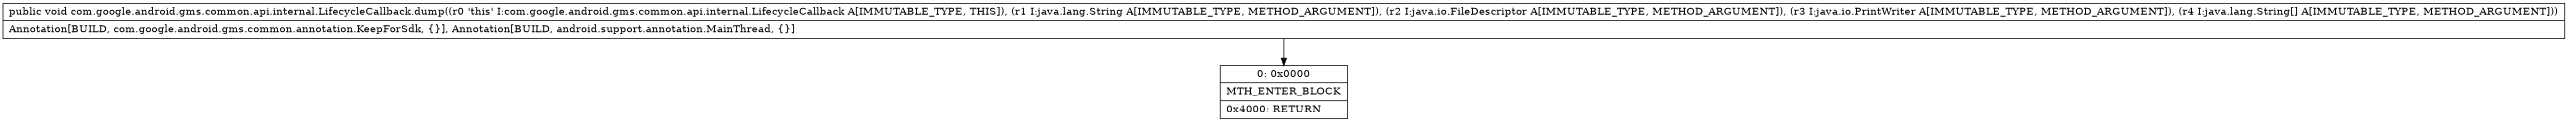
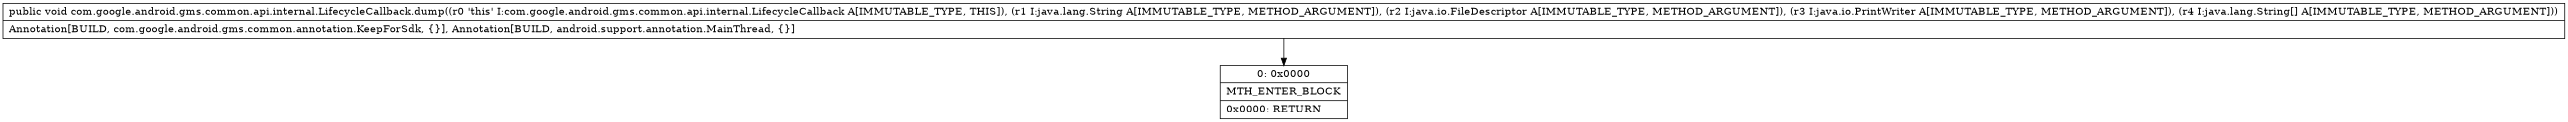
  digraph {
    node [shape=record]
-   n1 [label="{0\:\ 0x0000|MTH_ENTER_BLOCK\l|0x4000: RETURN   \l}"]
+   n1 [label="{0\:\ 0x0000|MTH_ENTER_BLOCK\l|0x0000: RETURN   \l}"]
    n2 [label="{public void com.google.android.gms.common.api.internal.LifecycleCallback.dump((r0 'this' I:com.google.android.gms.common.api.internal.LifecycleCallback A[IMMUTABLE_TYPE, THIS]), (r1 I:java.lang.String A[IMMUTABLE_TYPE, METHOD_ARGUMENT]), (r2 I:java.io.FileDescriptor A[IMMUTABLE_TYPE, METHOD_ARGUMENT]), (r3 I:java.io.PrintWriter A[IMMUTABLE_TYPE, METHOD_ARGUMENT]), (r4 I:java.lang.String[] A[IMMUTABLE_TYPE, METHOD_ARGUMENT]))  | Annotation[BUILD, com.google.android.gms.common.annotation.KeepForSdk, \{\}], Annotation[BUILD, android.support.annotation.MainThread, \{\}]\l}"]
    n2 -> n1
  }
